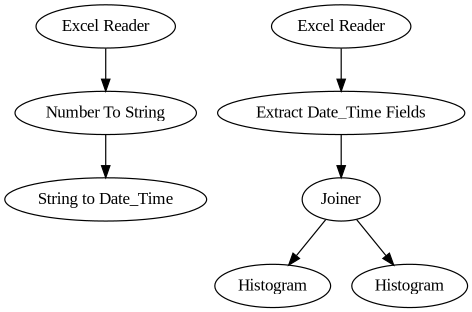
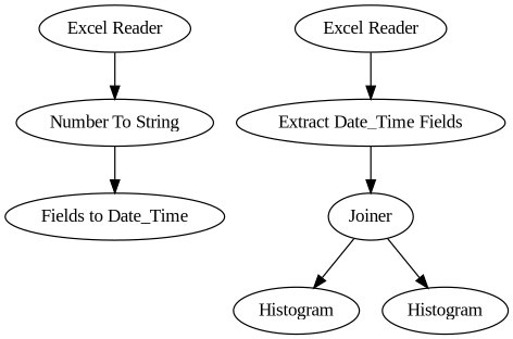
  digraph {
    fontname="Liberation Serif"
    rankdir=TB
    node [fontname="Liberation Serif"]
    edge [fontname="Liberation Serif"]
    n1 [label="Number To String"]
-   n2 [label="String to Date_Time"]
+   n2 [label="Fields to Date_Time"]
    n3 [label="Excel Reader"]
    n4 [label=Joiner]
    n5 [label=Histogram]
    n6 [label=Histogram]
    n7 [label="Excel Reader"]
    n8 [label="Extract Date_Time Fields"]
    n1 -> n2
    n3 -> n1
    n4 -> n5
    n4 -> n6
    n7 -> n8
    n8 -> n4
  }
